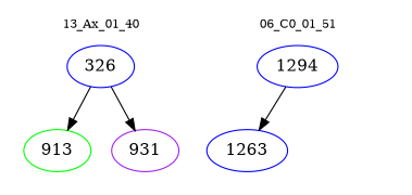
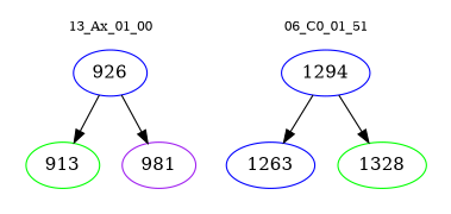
  digraph {
    node [color=blue]
    edge [color=black]
-   n1 [label=326]
+   n1 [label=926]
    n2 [color=green label=913]
-   n3 [color=purple label=931]
+   n3 [color=purple label=981]
    n4 [label=1294]
    n5 [label=1263]
+   n6 [color=green label=1328]
    subgraph cluster_1 {
      color=white
      fontsize=10
-     label="13_Ax_01_40"
+     label="13_Ax_01_00"
      n1
      n2
      n3
    }
    subgraph cluster_2 {
      color=white
      fontsize=10
      label="06_C0_01_51"
      n4
      n5
+     n6
    }
    n1 -> n2
    n1 -> n3
    n4 -> n5
+   n4 -> n6
  }
